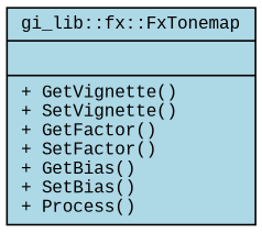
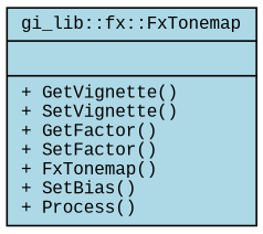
  digraph {
    fontname="Liberation Mono"
-   n1 [color=black fillcolor=lightblue fontcolor=black fontname="Liberation Mono" fontsize=10 height=0.2 label="{gi_lib::fx::FxTonemap\n||+ GetVignette()\l+ SetVignette()\l+ GetFactor()\l+ SetFactor()\l+ GetBias()\l+ SetBias()\l+ Process()\l}" shape=record style=filled width=0.4]
+   n1 [color=black fillcolor=lightblue fontcolor=black fontname="Liberation Mono" fontsize=10 height=0.2 label="{gi_lib::fx::FxTonemap\n||+ GetVignette()\l+ SetVignette()\l+ GetFactor()\l+ SetFactor()\l+ FxTonemap()\l+ SetBias()\l+ Process()\l}" shape=record style=filled width=0.4]
  }
